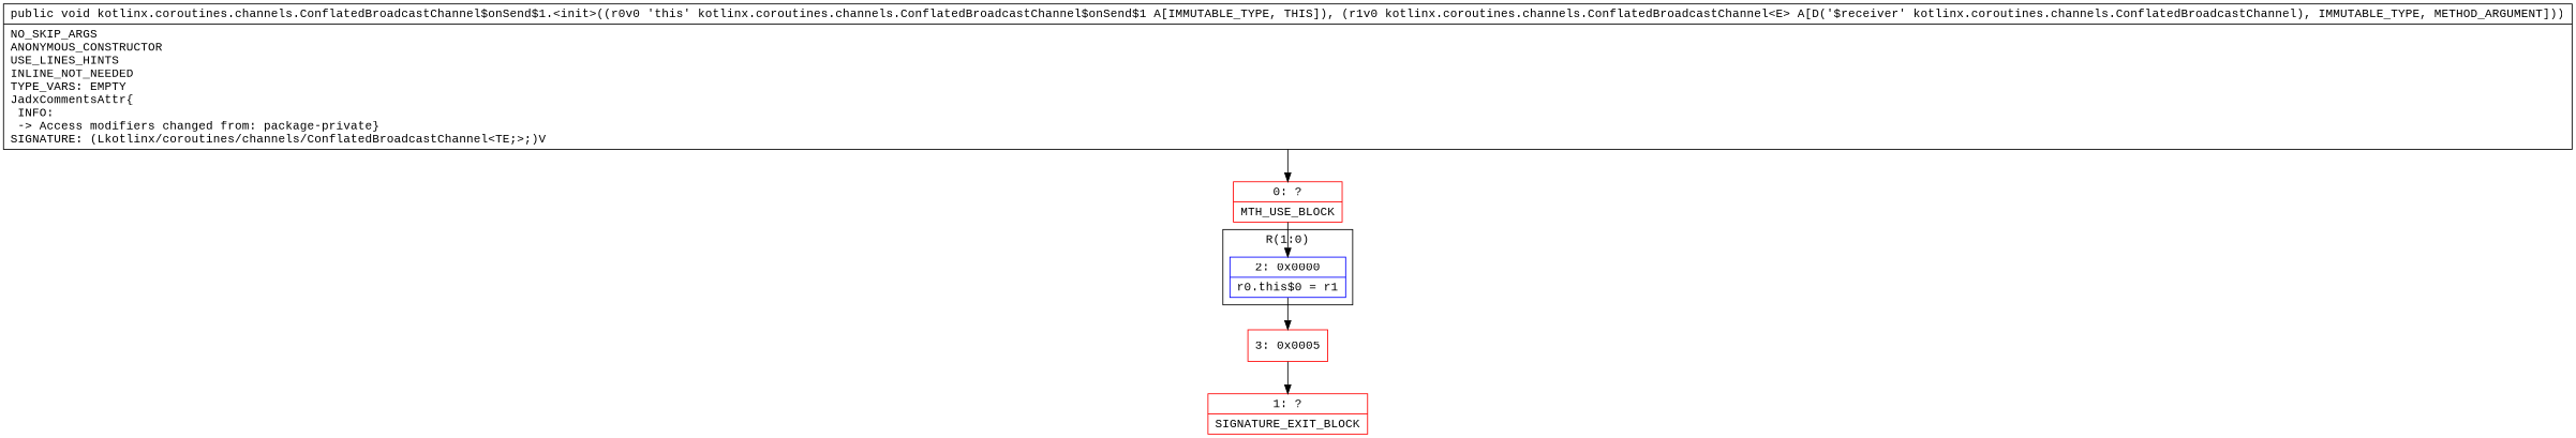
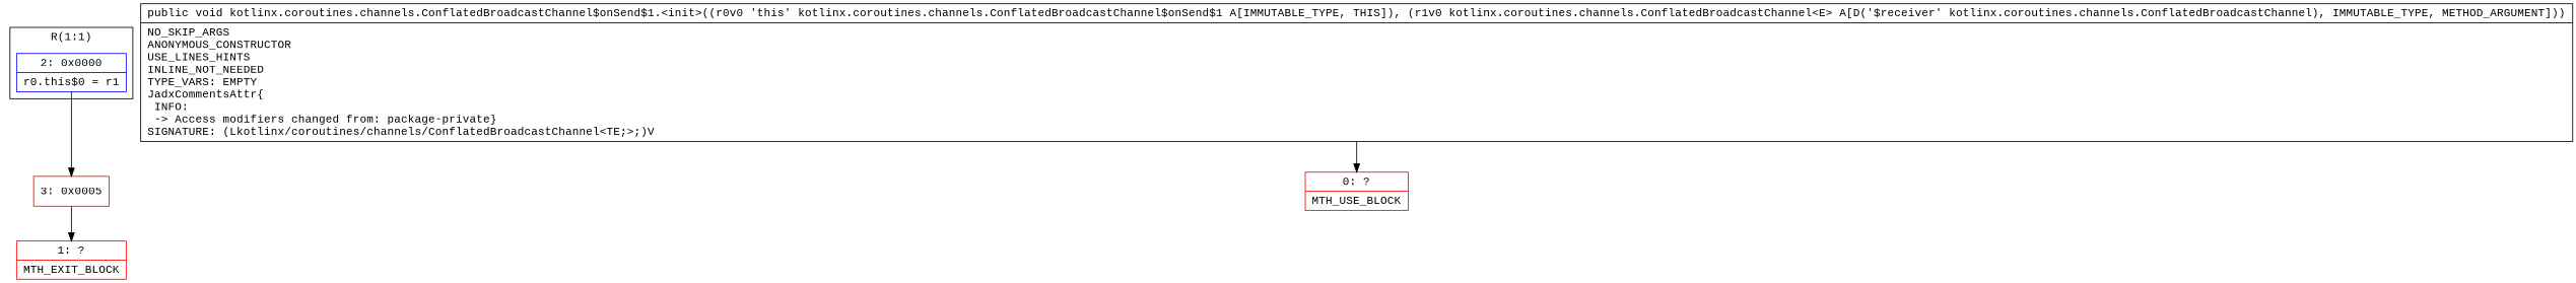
  digraph {
    fontname="Liberation Mono"
    node [color=red fontname="Liberation Mono" shape=record]
    edge [fontname="Liberation Mono"]
    n1 [color=blue label="{2\:\ 0x0000|r0.this$0 = r1\l}"]
    n2 [label="{3\:\ 0x0005}"]
-   n3 [label="{1\:\ ?|SIGNATURE_EXIT_BLOCK\l}"]
+   n3 [label="{1\:\ ?|MTH_EXIT_BLOCK\l}"]
    n4 [label="{0\:\ ?|MTH_USE_BLOCK\l}"]
    n5 [label="{public void kotlinx.coroutines.channels.ConflatedBroadcastChannel$onSend$1.\<init\>((r0v0 'this' kotlinx.coroutines.channels.ConflatedBroadcastChannel$onSend$1 A[IMMUTABLE_TYPE, THIS]), (r1v0 kotlinx.coroutines.channels.ConflatedBroadcastChannel\<E\> A[D('$receiver' kotlinx.coroutines.channels.ConflatedBroadcastChannel), IMMUTABLE_TYPE, METHOD_ARGUMENT]))  | NO_SKIP_ARGS\lANONYMOUS_CONSTRUCTOR\lUSE_LINES_HINTS\lINLINE_NOT_NEEDED\lTYPE_VARS: EMPTY\lJadxCommentsAttr\{\l INFO: \l \-\> Access modifiers changed from: package\-private\}\lSIGNATURE: (Lkotlinx\/coroutines\/channels\/ConflatedBroadcastChannel\<TE;\>;)V\l}" color=""]
    subgraph cluster_1 {
-     label="R(1:0)"
+     label="R(1:1)"
      n1
    }
    n1 -> n2
    n2 -> n3
-   n4 -> n1
    n5 -> n4
  }
